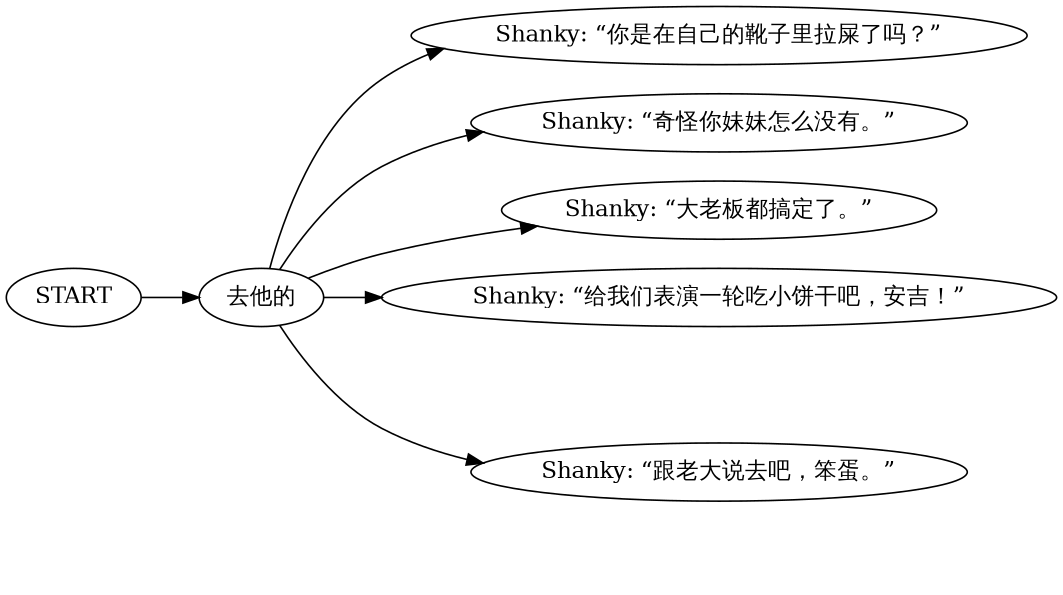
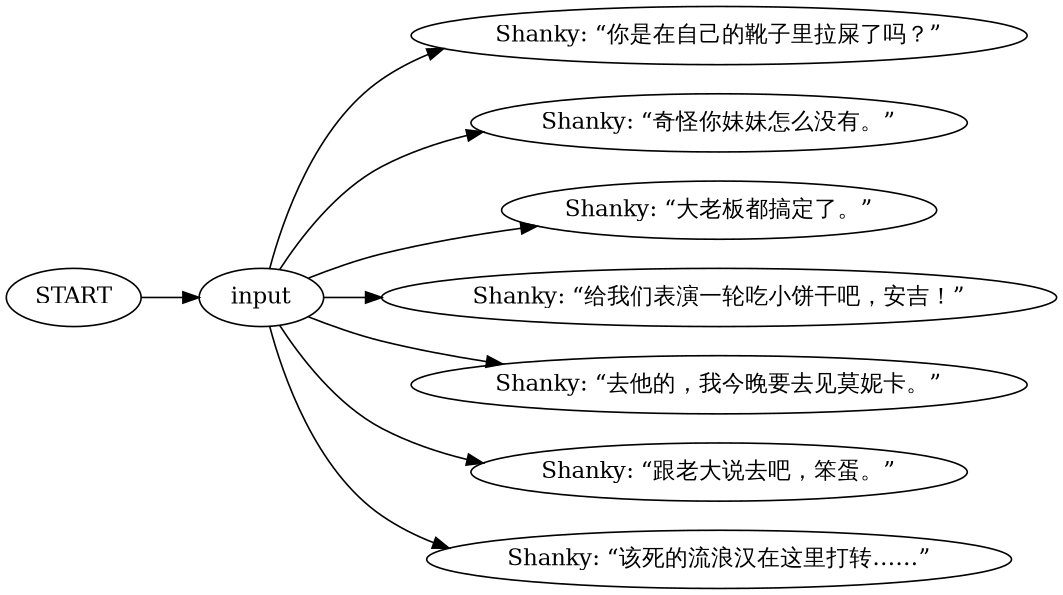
  digraph {
    rankdir=LR
    n1 [label=START]
-   n2 [label="去他的"]
+   n2 [label=input]
    n3 [label="Shanky: “你是在自己的靴子里拉屎了吗？”"]
    n4 [label="Shanky: “奇怪你妹妹怎么没有。”"]
    n5 [label="Shanky: “大老板都搞定了。”"]
    n6 [label="Shanky: “给我们表演一轮吃小饼干吧，安吉！”"]
+   n7 [label="Shanky: “去他的，我今晚要去见莫妮卡。”"]
    n8 [label="Shanky: “跟老大说去吧，笨蛋。”"]
+   n9 [label="Shanky: “该死的流浪汉在这里打转……”"]
    n1 -> n2
    n2 -> n3
    n2 -> n4
    n2 -> n5
    n2 -> n6
+   n2 -> n7
    n2 -> n8
+   n2 -> n9
  }
